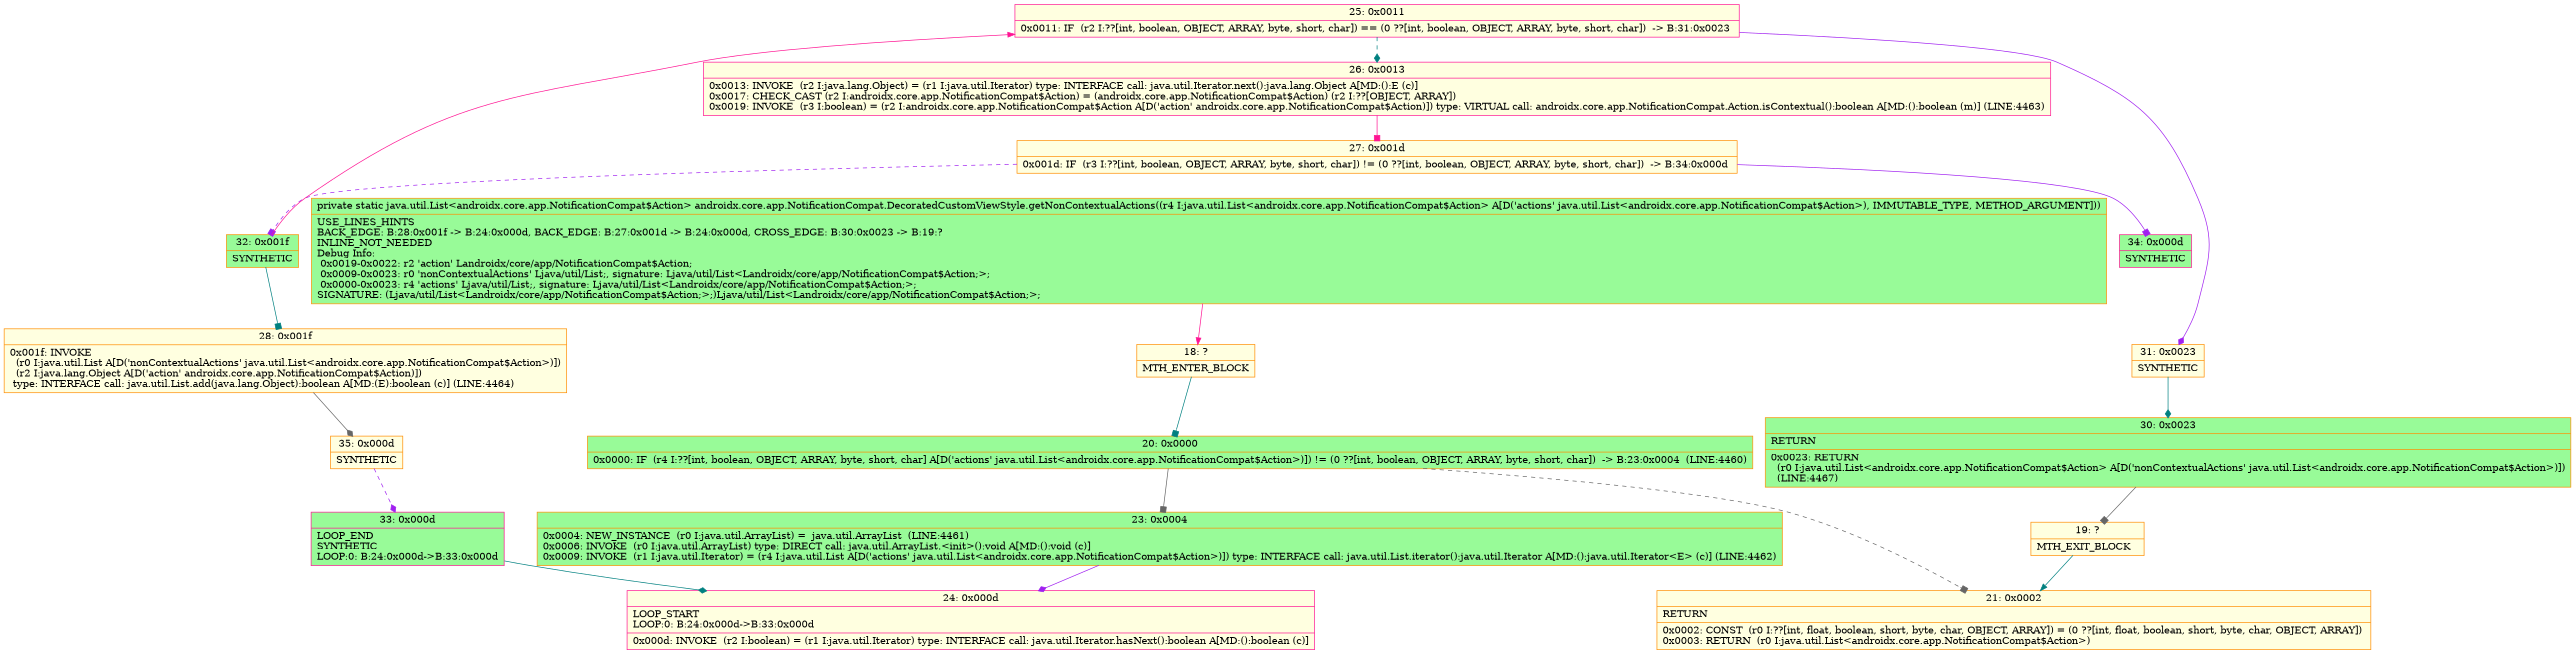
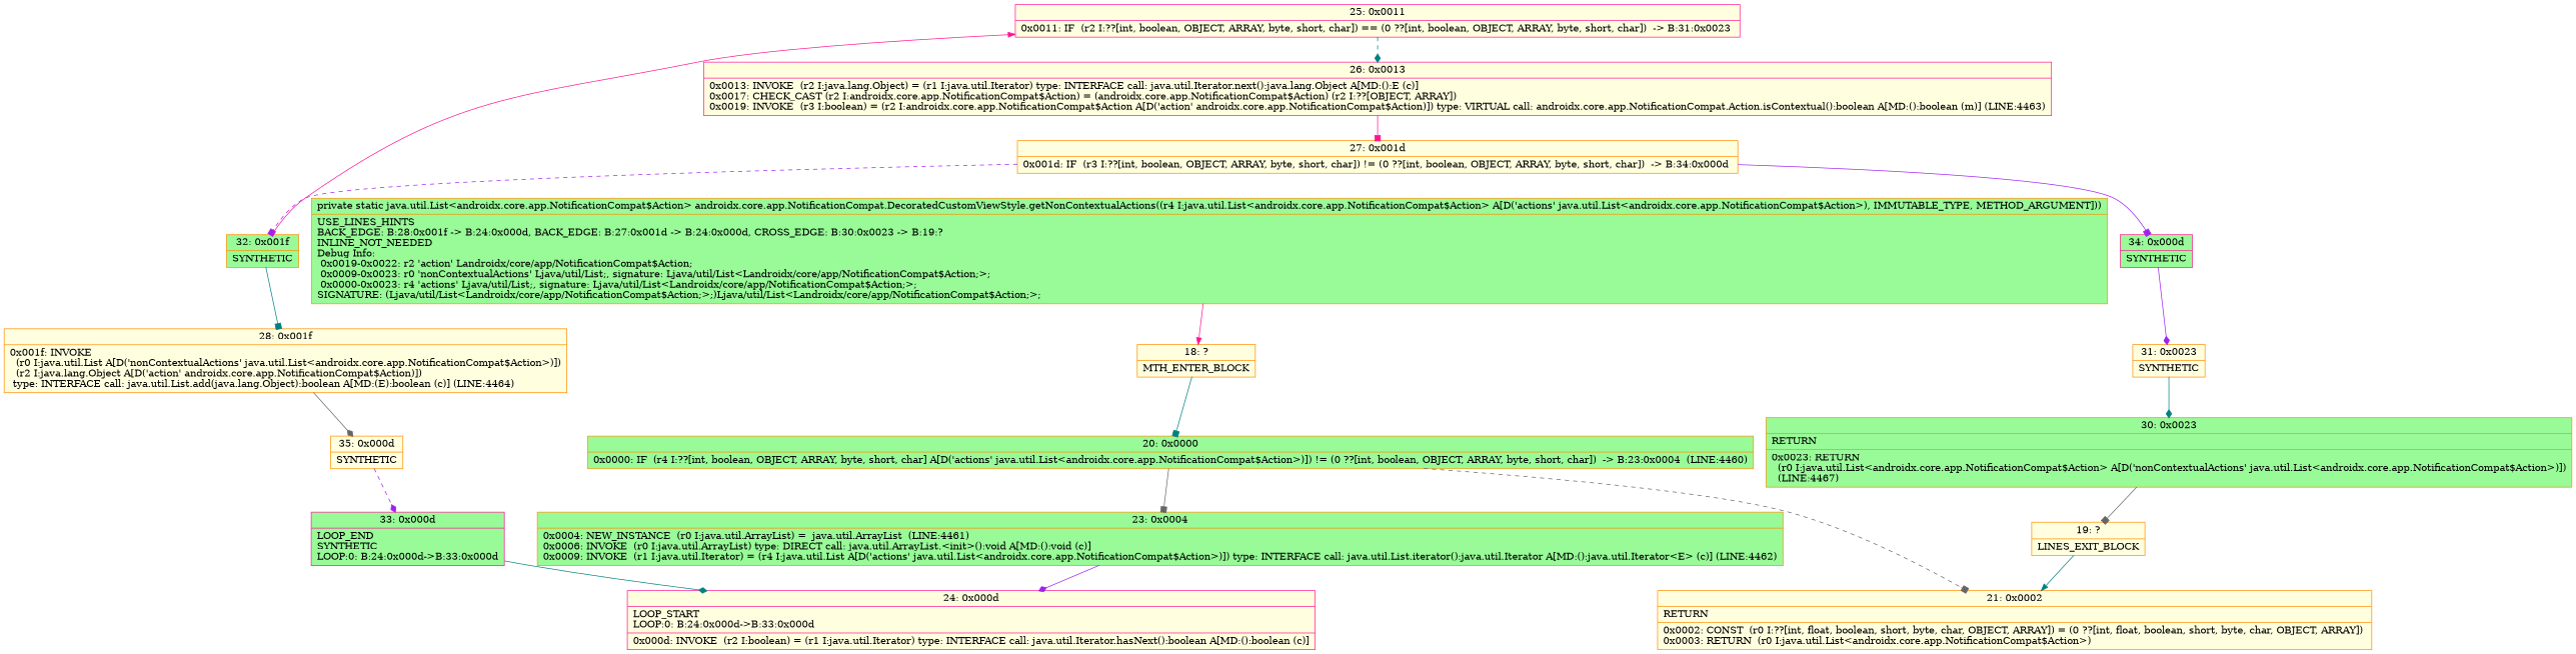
  digraph {
    node [color=darkorange fillcolor=lightyellow shape=record style=filled]
    edge [arrowhead=box color=teal]
    n1 [label="{18\:\ ?|MTH_ENTER_BLOCK\l}"]
    n2 [fillcolor=palegreen label="{20\:\ 0x0000|0x0000: IF  (r4 I:??[int, boolean, OBJECT, ARRAY, byte, short, char] A[D('actions' java.util.List\<androidx.core.app.NotificationCompat$Action\>)]) != (0 ??[int, boolean, OBJECT, ARRAY, byte, short, char])  \-\> B:23:0x0004  (LINE:4460)\l}"]
    n3 [label="{21\:\ 0x0002|RETURN\l|0x0002: CONST  (r0 I:??[int, float, boolean, short, byte, char, OBJECT, ARRAY]) = (0 ??[int, float, boolean, short, byte, char, OBJECT, ARRAY]) \l0x0003: RETURN  (r0 I:java.util.List\<androidx.core.app.NotificationCompat$Action\>) \l}"]
    n4 [fillcolor=palegreen label="{23\:\ 0x0004|0x0004: NEW_INSTANCE  (r0 I:java.util.ArrayList) =  java.util.ArrayList  (LINE:4461)\l0x0006: INVOKE  (r0 I:java.util.ArrayList) type: DIRECT call: java.util.ArrayList.\<init\>():void A[MD:():void (c)]\l0x0009: INVOKE  (r1 I:java.util.Iterator) = (r4 I:java.util.List A[D('actions' java.util.List\<androidx.core.app.NotificationCompat$Action\>)]) type: INTERFACE call: java.util.List.iterator():java.util.Iterator A[MD:():java.util.Iterator\<E\> (c)] (LINE:4462)\l}"]
    n5 [color=deeppink label="{24\:\ 0x000d|LOOP_START\lLOOP:0: B:24:0x000d\-\>B:33:0x000d\l|0x000d: INVOKE  (r2 I:boolean) = (r1 I:java.util.Iterator) type: INTERFACE call: java.util.Iterator.hasNext():boolean A[MD:():boolean (c)]\l}"]
-   n6 [label="{19\:\ ?|MTH_EXIT_BLOCK\l}"]
+   n6 [label="{19\:\ ?|LINES_EXIT_BLOCK\l}"]
    n7 [color=deeppink label="{25\:\ 0x0011|0x0011: IF  (r2 I:??[int, boolean, OBJECT, ARRAY, byte, short, char]) == (0 ??[int, boolean, OBJECT, ARRAY, byte, short, char])  \-\> B:31:0x0023 \l}"]
    n8 [color=deeppink label="{26\:\ 0x0013|0x0013: INVOKE  (r2 I:java.lang.Object) = (r1 I:java.util.Iterator) type: INTERFACE call: java.util.Iterator.next():java.lang.Object A[MD:():E (c)]\l0x0017: CHECK_CAST (r2 I:androidx.core.app.NotificationCompat$Action) = (androidx.core.app.NotificationCompat$Action) (r2 I:??[OBJECT, ARRAY]) \l0x0019: INVOKE  (r3 I:boolean) = (r2 I:androidx.core.app.NotificationCompat$Action A[D('action' androidx.core.app.NotificationCompat$Action)]) type: VIRTUAL call: androidx.core.app.NotificationCompat.Action.isContextual():boolean A[MD:():boolean (m)] (LINE:4463)\l}"]
    n9 [label="{31\:\ 0x0023|SYNTHETIC\l}"]
    n10 [label="{27\:\ 0x001d|0x001d: IF  (r3 I:??[int, boolean, OBJECT, ARRAY, byte, short, char]) != (0 ??[int, boolean, OBJECT, ARRAY, byte, short, char])  \-\> B:34:0x000d \l}"]
    n11 [fillcolor=palegreen label="{30\:\ 0x0023|RETURN\l|0x0023: RETURN  \l  (r0 I:java.util.List\<androidx.core.app.NotificationCompat$Action\> A[D('nonContextualActions' java.util.List\<androidx.core.app.NotificationCompat$Action\>)])\l  (LINE:4467)\l}"]
    n12 [fillcolor=palegreen label="{32\:\ 0x001f|SYNTHETIC\l}"]
    n13 [color=deeppink fillcolor=palegreen label="{34\:\ 0x000d|SYNTHETIC\l}"]
    n14 [label="{28\:\ 0x001f|0x001f: INVOKE  \l  (r0 I:java.util.List A[D('nonContextualActions' java.util.List\<androidx.core.app.NotificationCompat$Action\>)])\l  (r2 I:java.lang.Object A[D('action' androidx.core.app.NotificationCompat$Action)])\l type: INTERFACE call: java.util.List.add(java.lang.Object):boolean A[MD:(E):boolean (c)] (LINE:4464)\l}"]
    n15 [label="{35\:\ 0x000d|SYNTHETIC\l}"]
    n16 [color=deeppink fillcolor=palegreen label="{33\:\ 0x000d|LOOP_END\lSYNTHETIC\lLOOP:0: B:24:0x000d\-\>B:33:0x000d\l}"]
    n17 [fillcolor=palegreen label="{private static java.util.List\<androidx.core.app.NotificationCompat$Action\> androidx.core.app.NotificationCompat.DecoratedCustomViewStyle.getNonContextualActions((r4 I:java.util.List\<androidx.core.app.NotificationCompat$Action\> A[D('actions' java.util.List\<androidx.core.app.NotificationCompat$Action\>), IMMUTABLE_TYPE, METHOD_ARGUMENT]))  | USE_LINES_HINTS\lBACK_EDGE: B:28:0x001f \-\> B:24:0x000d, BACK_EDGE: B:27:0x001d \-\> B:24:0x000d, CROSS_EDGE: B:30:0x0023 \-\> B:19:?\lINLINE_NOT_NEEDED\lDebug Info:\l  0x0019\-0x0022: r2 'action' Landroidx\/core\/app\/NotificationCompat$Action;\l  0x0009\-0x0023: r0 'nonContextualActions' Ljava\/util\/List;, signature: Ljava\/util\/List\<Landroidx\/core\/app\/NotificationCompat$Action;\>;\l  0x0000\-0x0023: r4 'actions' Ljava\/util\/List;, signature: Ljava\/util\/List\<Landroidx\/core\/app\/NotificationCompat$Action;\>;\lSIGNATURE: (Ljava\/util\/List\<Landroidx\/core\/app\/NotificationCompat$Action;\>;)Ljava\/util\/List\<Landroidx\/core\/app\/NotificationCompat$Action;\>;\l}"]
    n1 -> n2
    n2 -> n3 [color=gray40 style=dashed]
    n2 -> n4 [color=gray40]
    n4 -> n5 [arrowhead=diamond color=purple]
    n6 -> n3 [arrowhead=normal]
    n7 -> n8 [arrowhead=diamond style=dashed]
-   n7 -> n9 [arrowhead=diamond color=purple]
+   n13 -> n9 [arrowhead=diamond color=purple]
    n8 -> n10 [color=deeppink]
    n9 -> n11 [arrowhead=diamond]
    n10 -> n12 [color=purple style=dashed]
    n10 -> n13 [color=purple]
    n11 -> n6 [color=gray40]
    n12 -> n7 [arrowhead=normal color=deeppink]
    n12 -> n14
    n14 -> n15 [arrowhead=diamond color=gray40]
    n15 -> n16 [arrowhead=diamond color=purple style=dashed]
    n16 -> n5 [arrowhead=diamond]
    n17 -> n1 [arrowhead=normal color=deeppink]
  }
